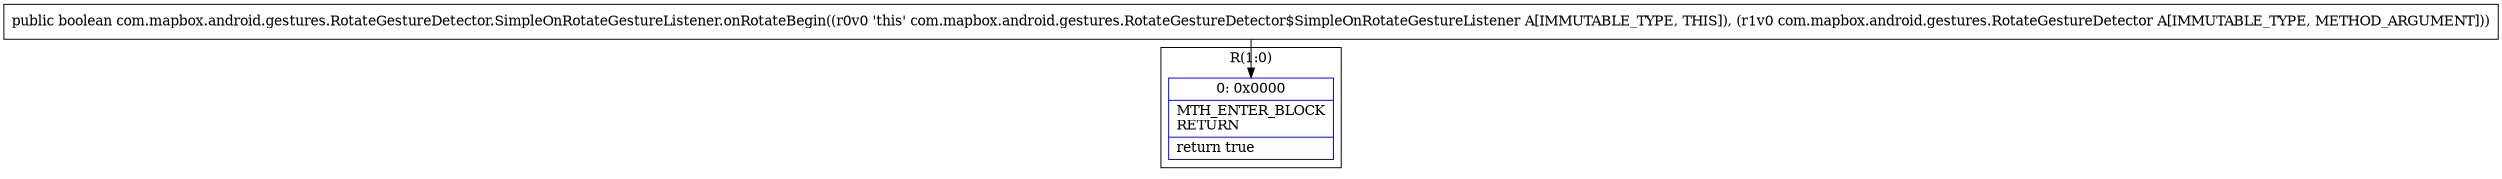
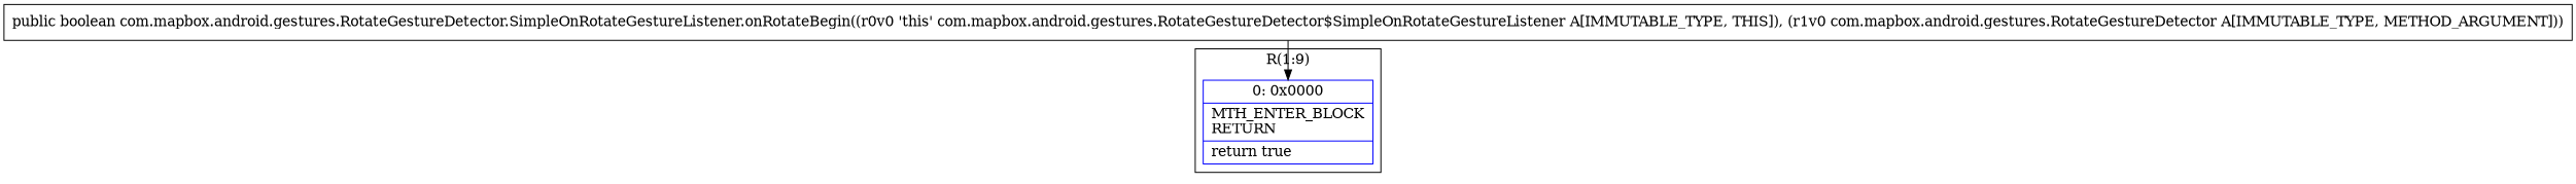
  digraph {
    node [shape=record]
    n1 [color=blue label="{0\:\ 0x0000|MTH_ENTER_BLOCK\lRETURN\l|return true\l}"]
    n2 [label="{public boolean com.mapbox.android.gestures.RotateGestureDetector.SimpleOnRotateGestureListener.onRotateBegin((r0v0 'this' com.mapbox.android.gestures.RotateGestureDetector$SimpleOnRotateGestureListener A[IMMUTABLE_TYPE, THIS]), (r1v0 com.mapbox.android.gestures.RotateGestureDetector A[IMMUTABLE_TYPE, METHOD_ARGUMENT])) }"]
    subgraph cluster_1 {
-     label="R(1:0)"
+     label="R(1:9)"
      n1
    }
    n2 -> n1
  }
